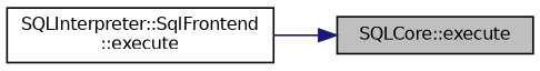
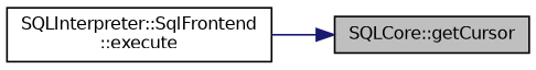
  digraph {
    rankdir=RL
    node [color=black fontname=Helvetica fontsize=10 shape=record style=filled]
-   n1 [fillcolor=grey75 fontcolor=black height=0.2 label="SQLCore::execute" width=0.4]
+   n1 [fillcolor=grey75 fontcolor=black height=0.2 label="SQLCore::getCursor" width=0.4]
    n2 [fillcolor=white height=0.2 label="SQLInterpreter::SqlFrontend\l::execute" width=0.4]
    n1 -> n2 [color=midnightblue dir=back fontname=Helvetica fontsize=10 labelfontname=Helvetica labelfontsize=10 style=solid]
  }
